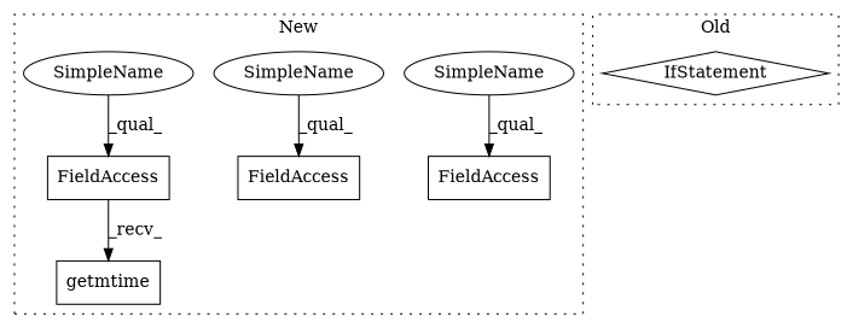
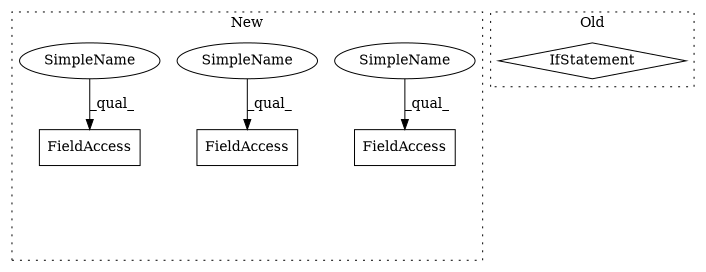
  digraph {
    node [a=22 l=7 s=11670 shape=box]
-   n1 [a=32 l="9,1" label=getmtime s="11678,11695"]
    n2 [label=FieldAccess]
    n3 [label=FieldAccess s=10488]
    n4 [label=FieldAccess s=11641]
    n5 [a=42 l=2 label=SimpleName s=10488 shape=ellipse]
    n6 [a=42 l=2 label=SimpleName s=11641 shape=ellipse]
    n7 [a=42 l=2 label=SimpleName shape=ellipse]
    n8 [a=25 l="4,2" label=IfStatement s="11272,11283" shape=diamond]
    subgraph cluster_1 {
      label=New
      style=dotted
-     n1
      n2
      n3
      n4
      n5
      n6
      n7
    }
    subgraph cluster_2 {
      label=Old
      style=dotted
      n8
    }
-   n2 -> n1 [label=_recv_]
    n5 -> n3 [label=_qual_]
    n6 -> n4 [label=_qual_]
    n7 -> n2 [label=_qual_]
  }
